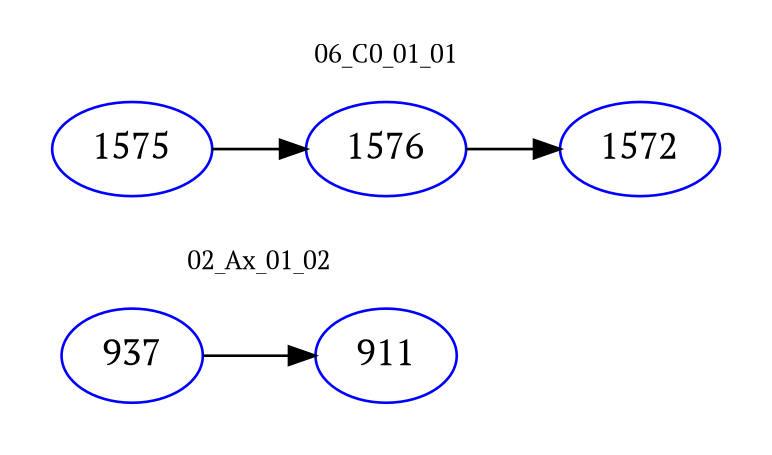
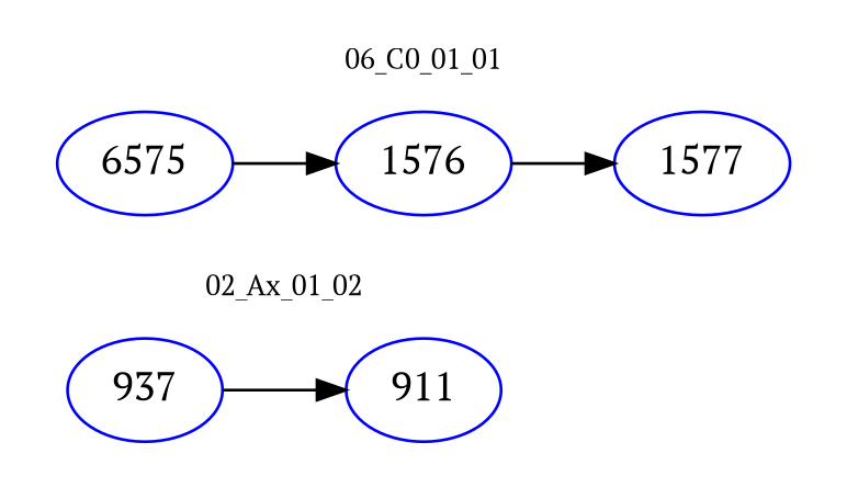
  digraph {
    fontname="PT Serif"
    rankdir=LR
    node [color=blue fontname="PT Serif"]
    edge [color=black fontname="PT Serif"]
    n1 [label=937]
    n2 [label=911]
    n3 [label=1576]
-   n4 [label=1572]
-   n5 [label=1575]
+   n4 [label=1577]
+   n5 [label=6575]
    subgraph cluster_1 {
      color=white
      fontsize=10
      label="02_Ax_01_02"
      n1
      n2
    }
    subgraph cluster_2 {
      color=white
      fontsize=10
      label="06_C0_01_01"
      n3
      n4
      n5
    }
    n1 -> n2
    n3 -> n4
    n5 -> n3
  }
